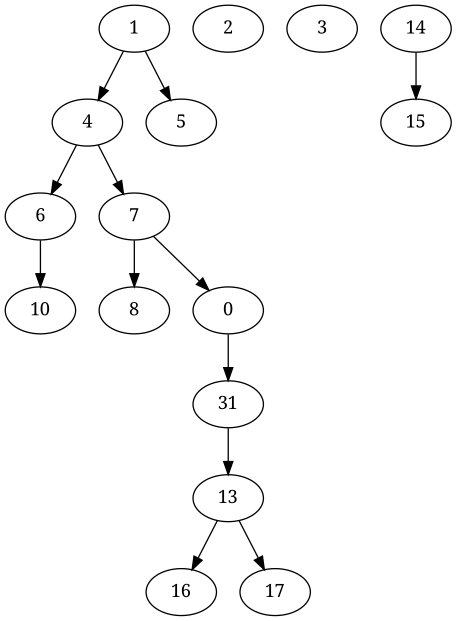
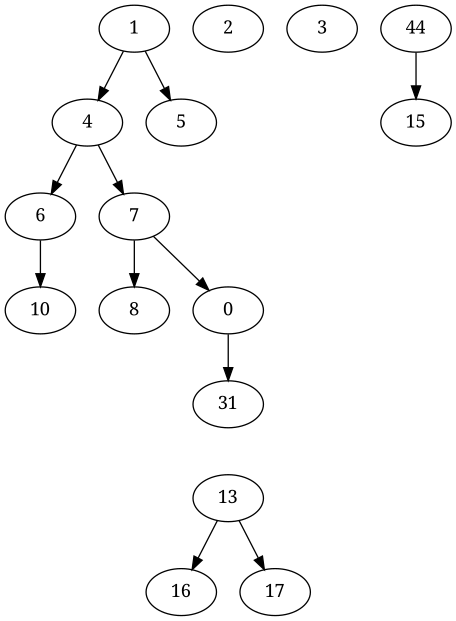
  digraph {
    fontname="Noto Serif"
    node [alpha=0.11 fontname="Noto Serif"]
    edge [fontname="Noto Serif"]
    1 [alpha=0.13 expect_size=136656848334607]
    4 [expect_size=3048276965875253248]
    5 [alpha=0.09 expect_size=296013441007616000]
    6 [alpha=0.00 expect_size=52671906998325]
    7 [alpha=0.03 expect_size=5459995479953708]
    10 [alpha=0.19 expect_size=191976298368502]
    8 [expect_size=19637221163820120]
    n8 [alpha=0.16 expect_size=1563343803408973824 label=0]
    2 [alpha=0.16 expect_size=37285041755027]
    3 [alpha=0.17 expect_size=10031998982453042]
    n11 [alpha=0.03 expect_size=297097738250616832 label=31]
    13 [alpha=0.06 expect_size=276725233892790]
    16 [alpha=0.12 expect_size=3883642843612315648]
    17 [alpha=0.17 expect_size=2607966211731404]
-   14 [alpha=0.00 expect_size=214361151442917]
+   14 [alpha=0.00 expect_size=214361151442917 label=44]
    15 [alpha=0.12 expect_size=337507419006354]
    1 -> 4
    1 -> 5
    4 -> 6
    4 -> 7
    6 -> 10
    7 -> 8
    7 -> n8
    n8 -> n11
-   n11 -> 13
    13 -> 16
    13 -> 17
    14 -> 15
  }
